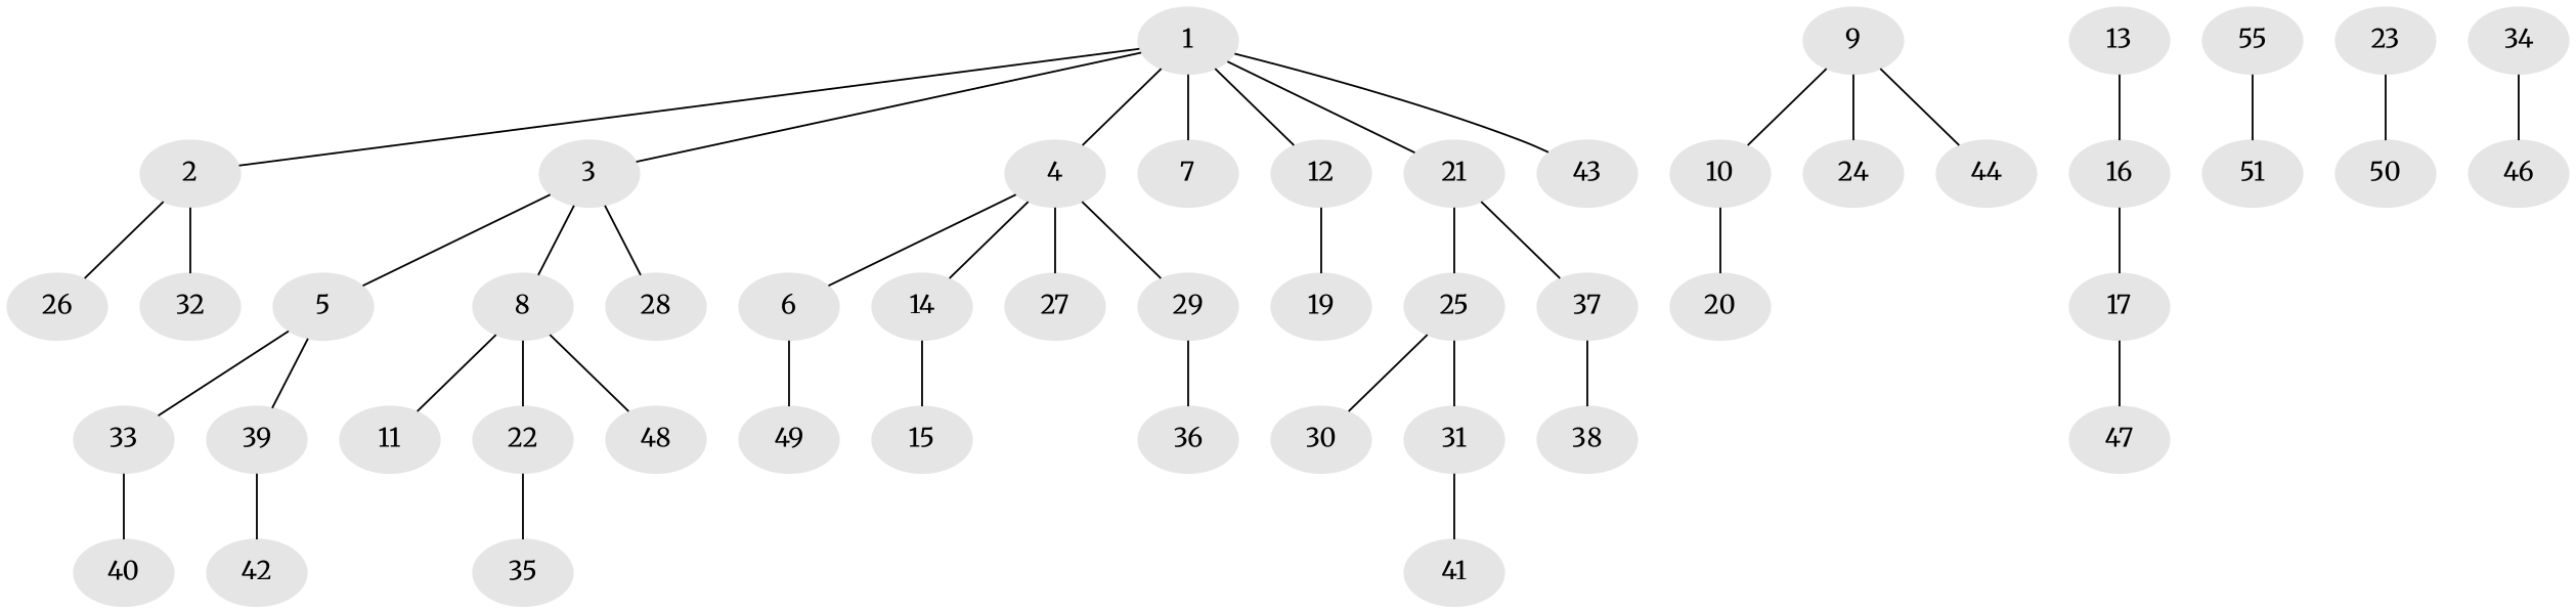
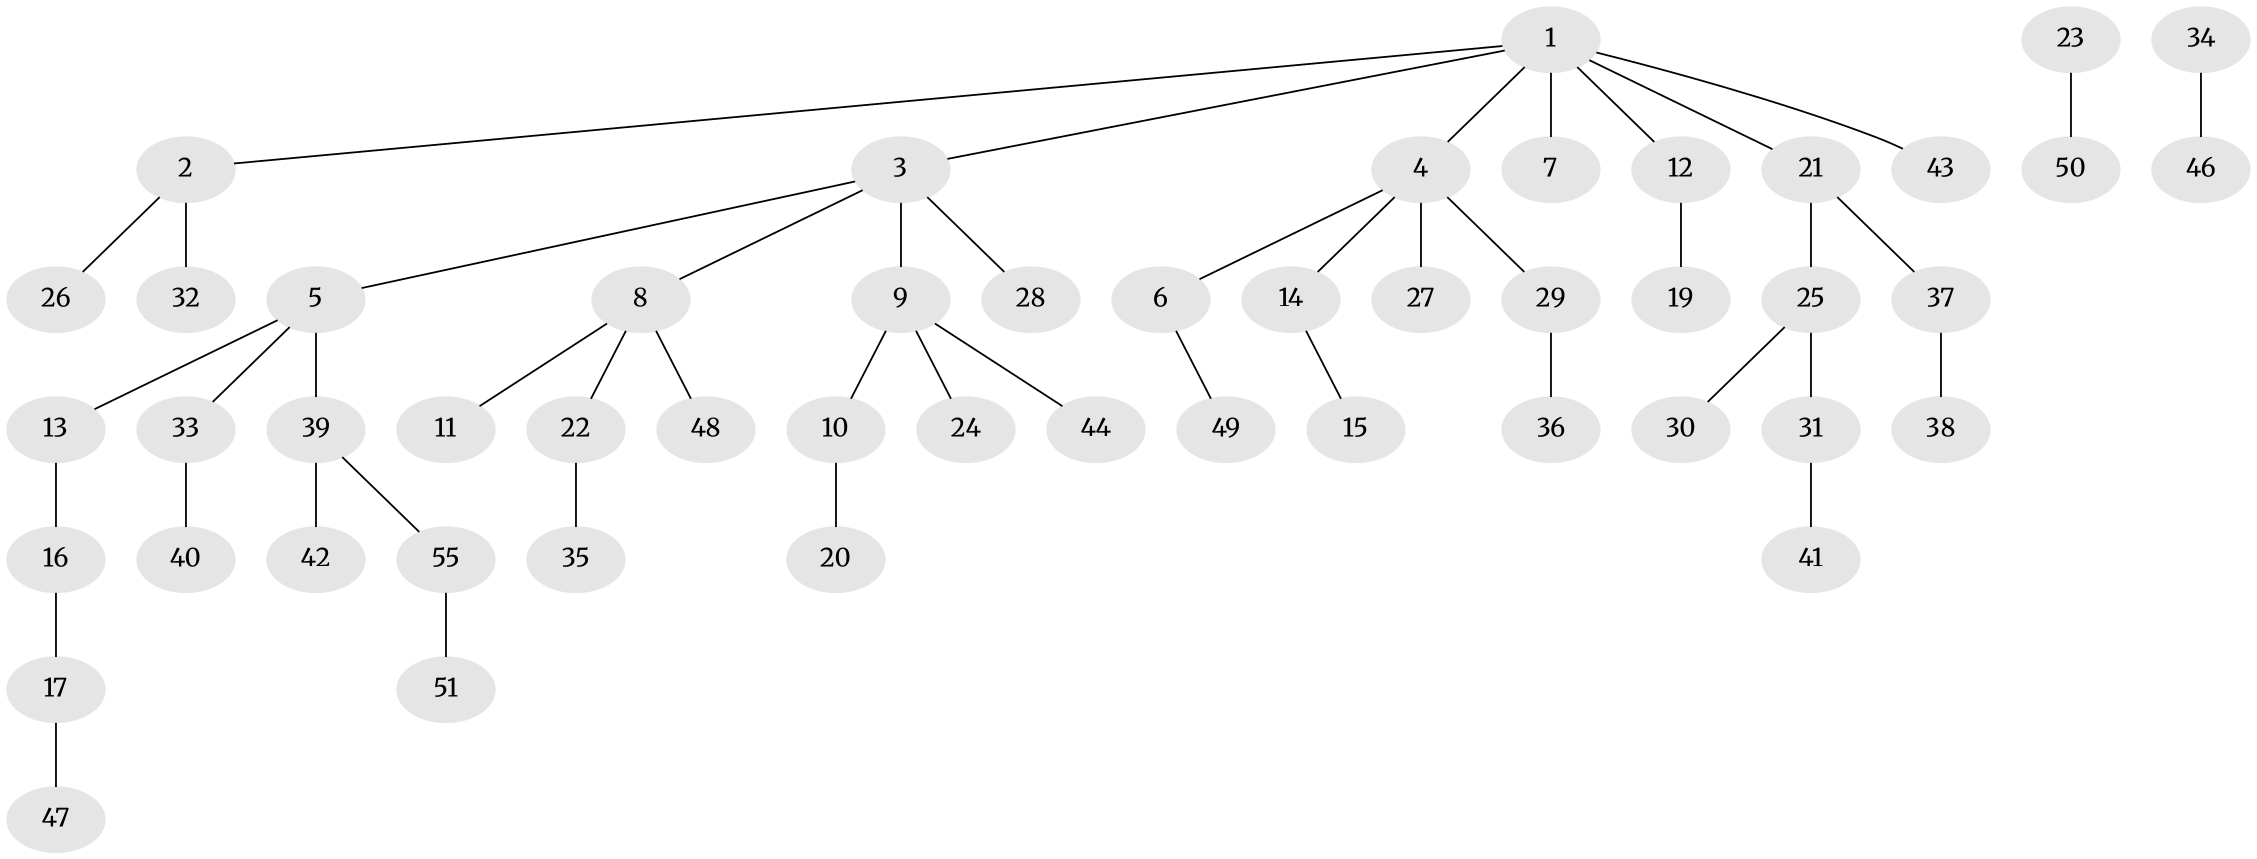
  graph {
    fontname=Merriweather
    node [color=gray90 fontname=Merriweather style=filled]
    edge [fontname=Merriweather]
    1
    2
    3
    4
    7
    12
    21
    43
    26
    32
    5
    8
    9
    28
    6
    14
    27
    29
    19
    25
    37
    13
    33
    39
    11
    22
    48
    10
    24
    44
    49
    15
    36
    16
    40
    42
    n37 [label=55]
    35
    23
    50
    20
    17
    47
    30
    31
    38
    41
    34
    46
    51
    1 -- 2
    1 -- 3
    1 -- 4
    1 -- 7
    1 -- 12
    1 -- 21
    1 -- 43
    2 -- 26
    2 -- 32
    3 -- 5
    3 -- 8
+   3 -- 9
    3 -- 28
    4 -- 6
    4 -- 14
    4 -- 27
    4 -- 29
    12 -- 19
    21 -- 25
    21 -- 37
+   5 -- 13
    5 -- 33
    5 -- 39
    8 -- 11
    8 -- 22
    8 -- 48
    9 -- 10
    9 -- 24
    9 -- 44
    6 -- 49
    14 -- 15
    29 -- 36
    25 -- 30
    25 -- 31
    37 -- 38
    13 -- 16
    33 -- 40
    39 -- 42
+   39 -- n37
    22 -- 35
    10 -- 20
    16 -- 17
    n37 -- 51
    23 -- 50
    17 -- 47
    31 -- 41
    34 -- 46
  }
